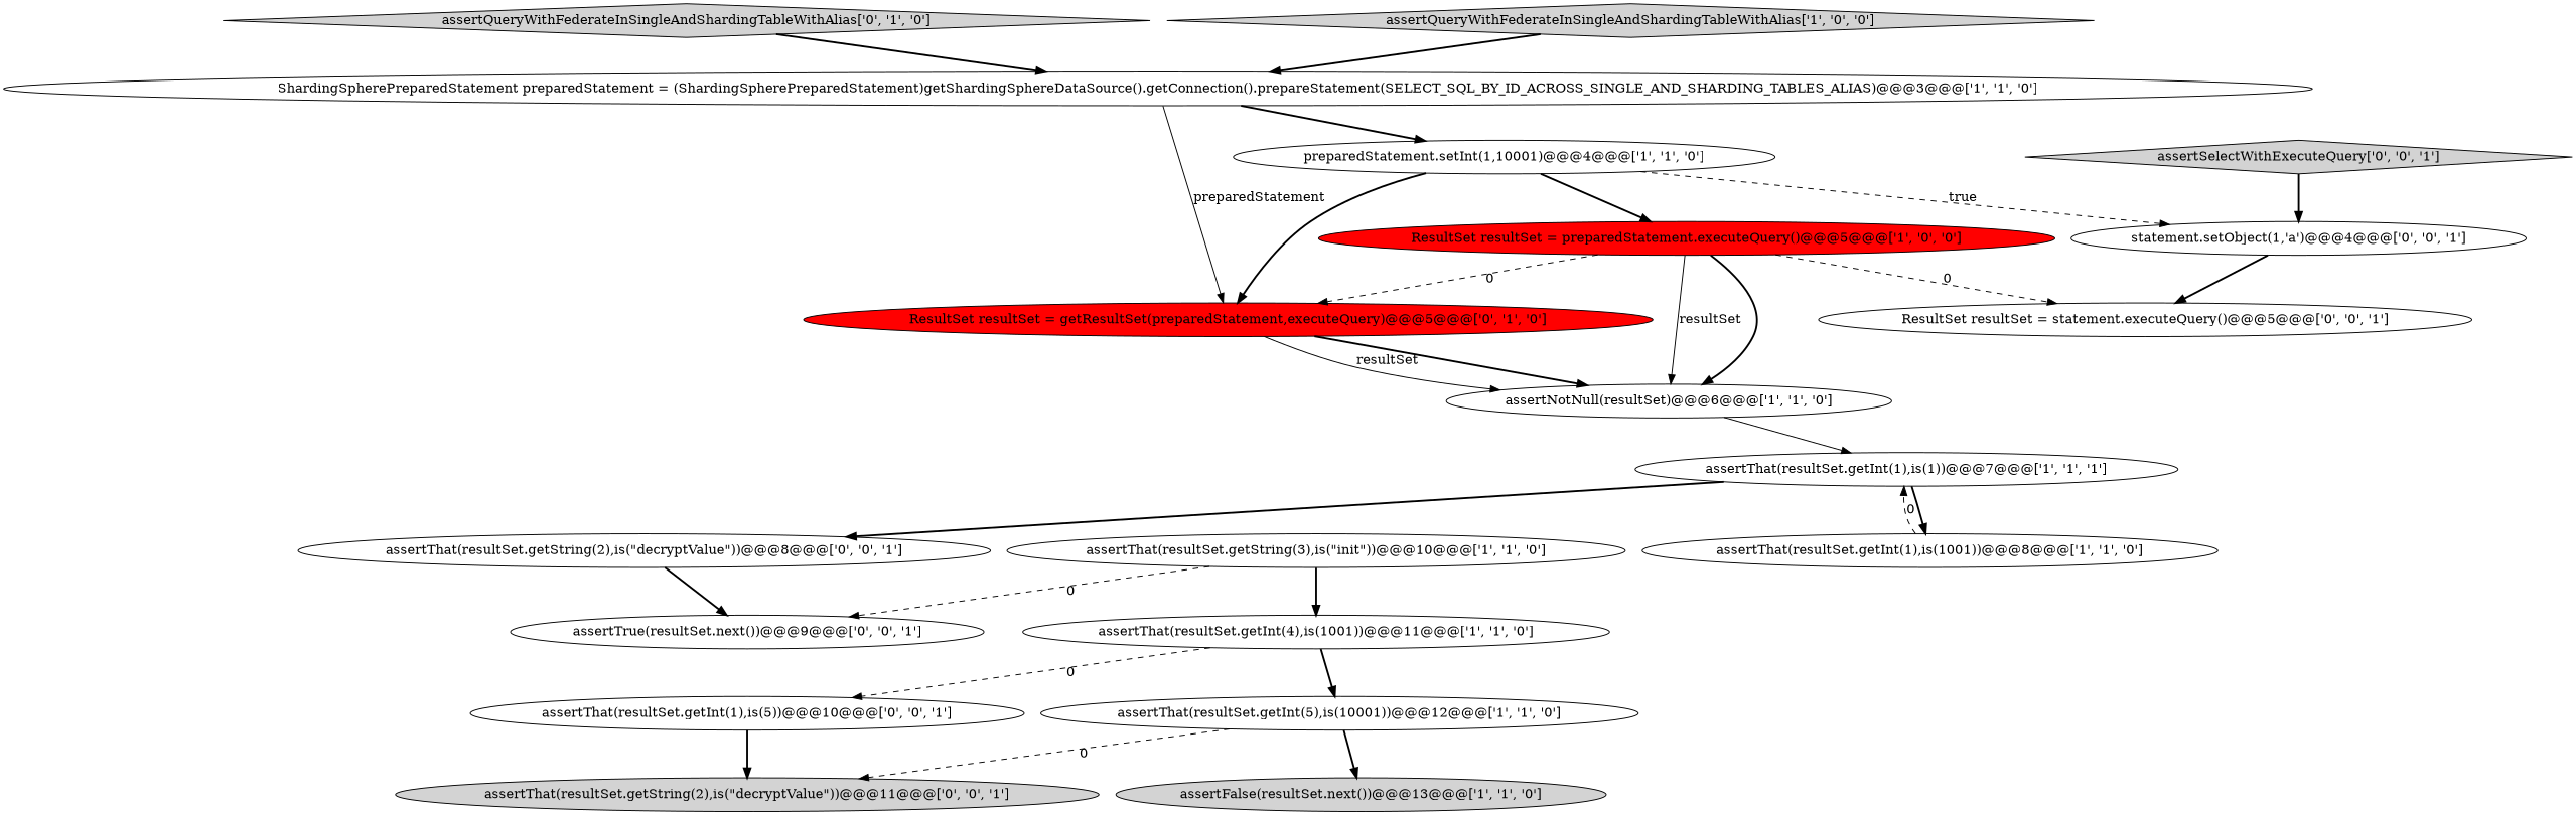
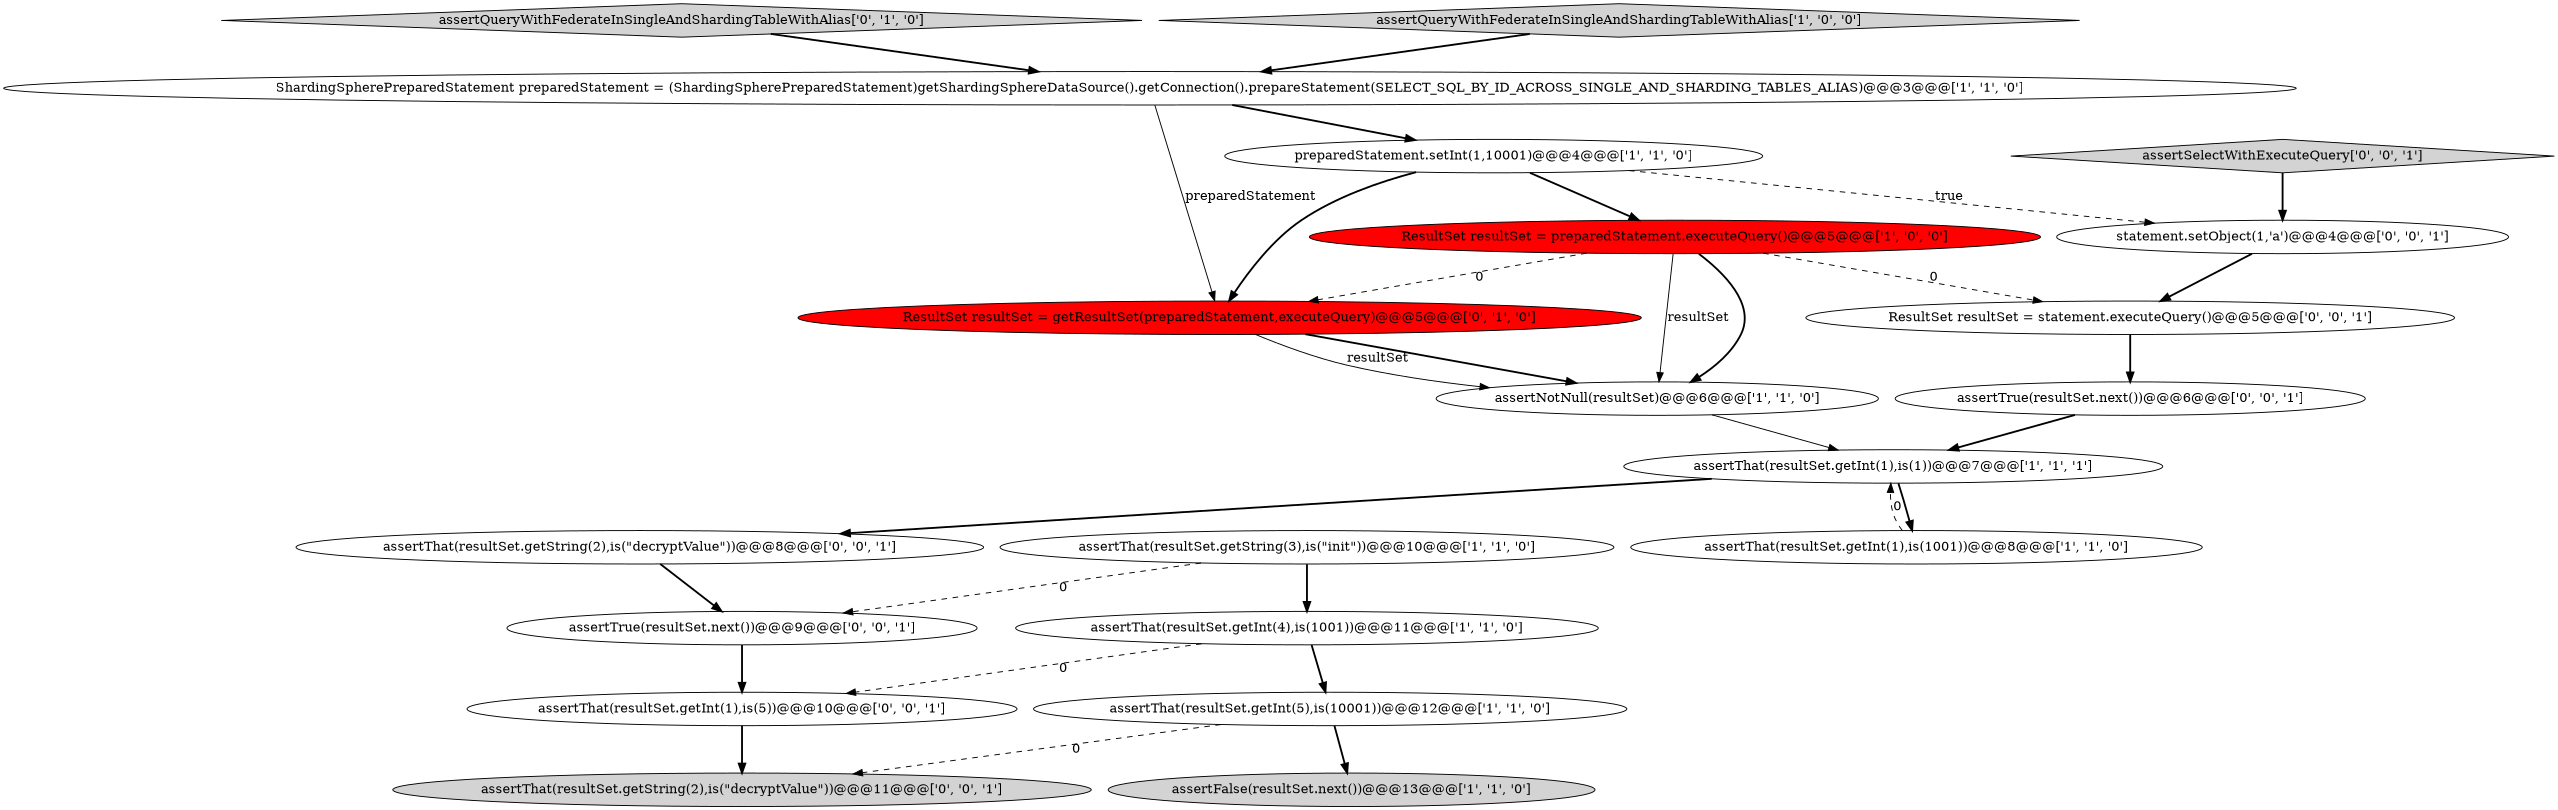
  digraph {
    node [fillcolor=white shape=ellipse style=filled]
    edge [style=bold]
    n1 [label="assertThat(resultSet.getString(2),is(\"decryptValue\"))@@@8@@@['0', '0', '1']"]
    n2 [label="assertTrue(resultSet.next())@@@9@@@['0', '0', '1']"]
    n3 [label="assertThat(resultSet.getString(3),is(\"init\"))@@@10@@@['1', '1', '0']"]
    n4 [label="assertThat(resultSet.getInt(4),is(1001))@@@11@@@['1', '1', '0']"]
    n5 [label="preparedStatement.setInt(1,10001)@@@4@@@['1', '1', '0']"]
    n6 [label="statement.setObject(1,'a')@@@4@@@['0', '0', '1']"]
    n7 [fillcolor=red label="ResultSet resultSet = getResultSet(preparedStatement,executeQuery)@@@5@@@['0', '1', '0']"]
    n8 [fillcolor=red label="ResultSet resultSet = preparedStatement.executeQuery()@@@5@@@['1', '0', '0']"]
    n9 [label="ResultSet resultSet = statement.executeQuery()@@@5@@@['0', '0', '1']"]
    n10 [label="assertNotNull(resultSet)@@@6@@@['1', '1', '0']"]
+   n11 [label="assertTrue(resultSet.next())@@@6@@@['0', '0', '1']"]
    n12 [label="assertThat(resultSet.getInt(1),is(1))@@@7@@@['1', '1', '1']"]
    n13 [label="assertThat(resultSet.getInt(1),is(5))@@@10@@@['0', '0', '1']"]
    n14 [label="assertThat(resultSet.getInt(5),is(10001))@@@12@@@['1', '1', '0']"]
    n15 [fillcolor=lightgray label="assertThat(resultSet.getString(2),is(\"decryptValue\"))@@@11@@@['0', '0', '1']"]
    n16 [fillcolor=lightgray label="assertFalse(resultSet.next())@@@13@@@['1', '1', '0']"]
    n17 [label="assertThat(resultSet.getInt(1),is(1001))@@@8@@@['1', '1', '0']"]
    n18 [label="ShardingSpherePreparedStatement preparedStatement = (ShardingSpherePreparedStatement)getShardingSphereDataSource().getConnection().prepareStatement(SELECT_SQL_BY_ID_ACROSS_SINGLE_AND_SHARDING_TABLES_ALIAS)@@@3@@@['1', '1', '0']"]
    n19 [fillcolor=lightgray label="assertSelectWithExecuteQuery['0', '0', '1']" shape=diamond]
    n20 [fillcolor=lightgray label="assertQueryWithFederateInSingleAndShardingTableWithAlias['0', '1', '0']" shape=diamond]
    n21 [fillcolor=lightgray label="assertQueryWithFederateInSingleAndShardingTableWithAlias['1', '0', '0']" shape=diamond]
    n1 -> n2
+   n2 -> n13
    n3 -> n2 [label=0 style=dashed]
    n3 -> n4
    n4 -> n13 [label=0 style=dashed]
    n4 -> n14
    n5 -> n6 [label=true style=dashed]
    n5 -> n7
    n5 -> n8
    n6 -> n9
    n7 -> n10
    n7 -> n10 [label=resultSet style=solid]
    n8 -> n7 [label=0 style=dashed]
    n8 -> n9 [label=0 style=dashed]
    n8 -> n10
    n8 -> n10 [label=resultSet style=solid]
+   n9 -> n11
    n10 -> n12 [style=solid]
+   n11 -> n12
    n12 -> n1
    n12 -> n17
    n13 -> n15
    n14 -> n15 [label=0 style=dashed]
    n14 -> n16
    n17 -> n12 [label=0 style=dashed]
    n18 -> n5
    n18 -> n7 [label=preparedStatement style=solid]
    n19 -> n6
    n20 -> n18
    n21 -> n18
  }
